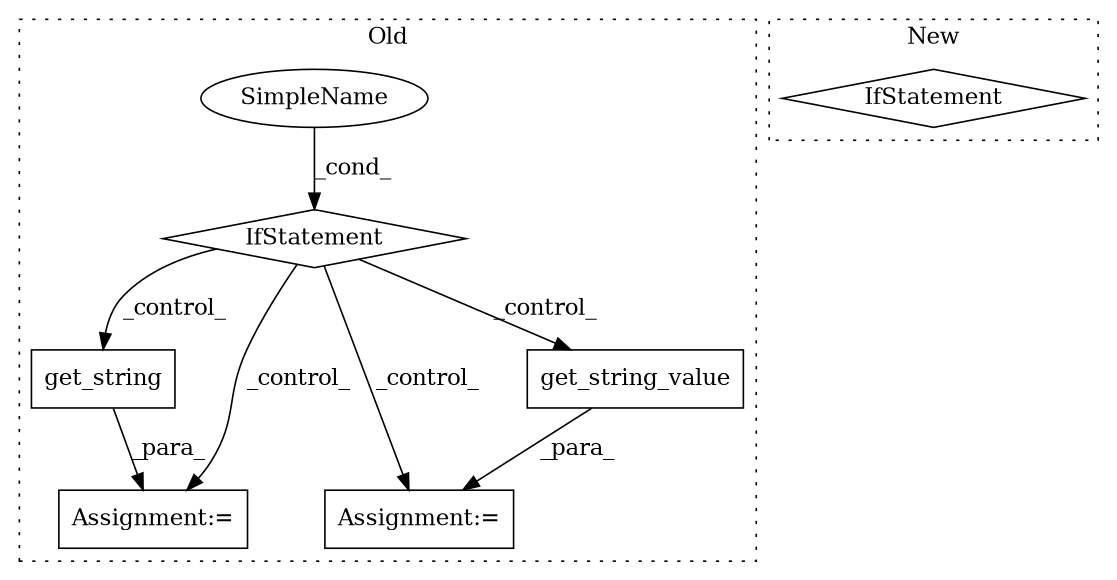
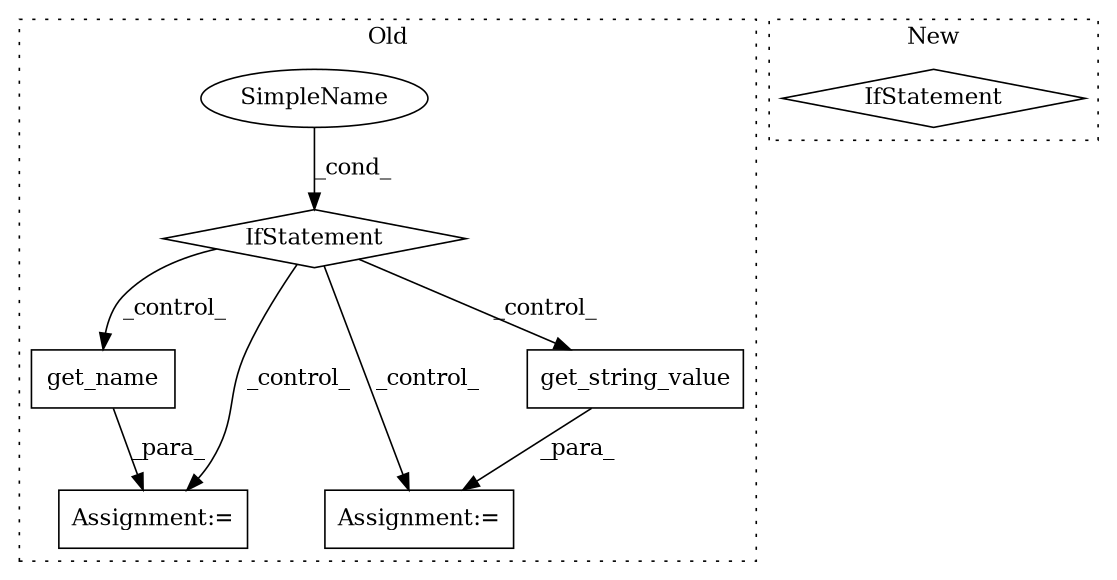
  digraph {
    node [a=32 l="4,2" shape=box]
-   n1 [l=10 label=get_string s=34653]
+   n1 [l=10 label=get_name s=34653]
    n2 [a=25 label=IfStatement s="34540,34571" shape=diamond]
    n3 [a=42 label=SimpleName shape=ellipse l=""]
    n4 [a=7 l=1 label="Assignment:=" s=34647]
    n5 [a=7 l=1 label="Assignment:=" s=34683]
    n6 [l=18 label=get_string_value s=34688]
    n7 [a=25 label=IfStatement s="33941,33961" shape=diamond]
    subgraph cluster_1 {
      label=Old
      style=dotted
      n1
      n2
      n3
      n4
      n5
      n6
    }
    subgraph cluster_2 {
      label=New
      style=dotted
      n7
    }
    n1 -> n4 [label=_para_]
    n2 -> n1 [label=_control_]
    n2 -> n4 [label=_control_]
    n2 -> n5 [label=_control_]
    n2 -> n6 [label=_control_]
    n3 -> n2 [label=_cond_]
    n6 -> n5 [label=_para_]
  }
